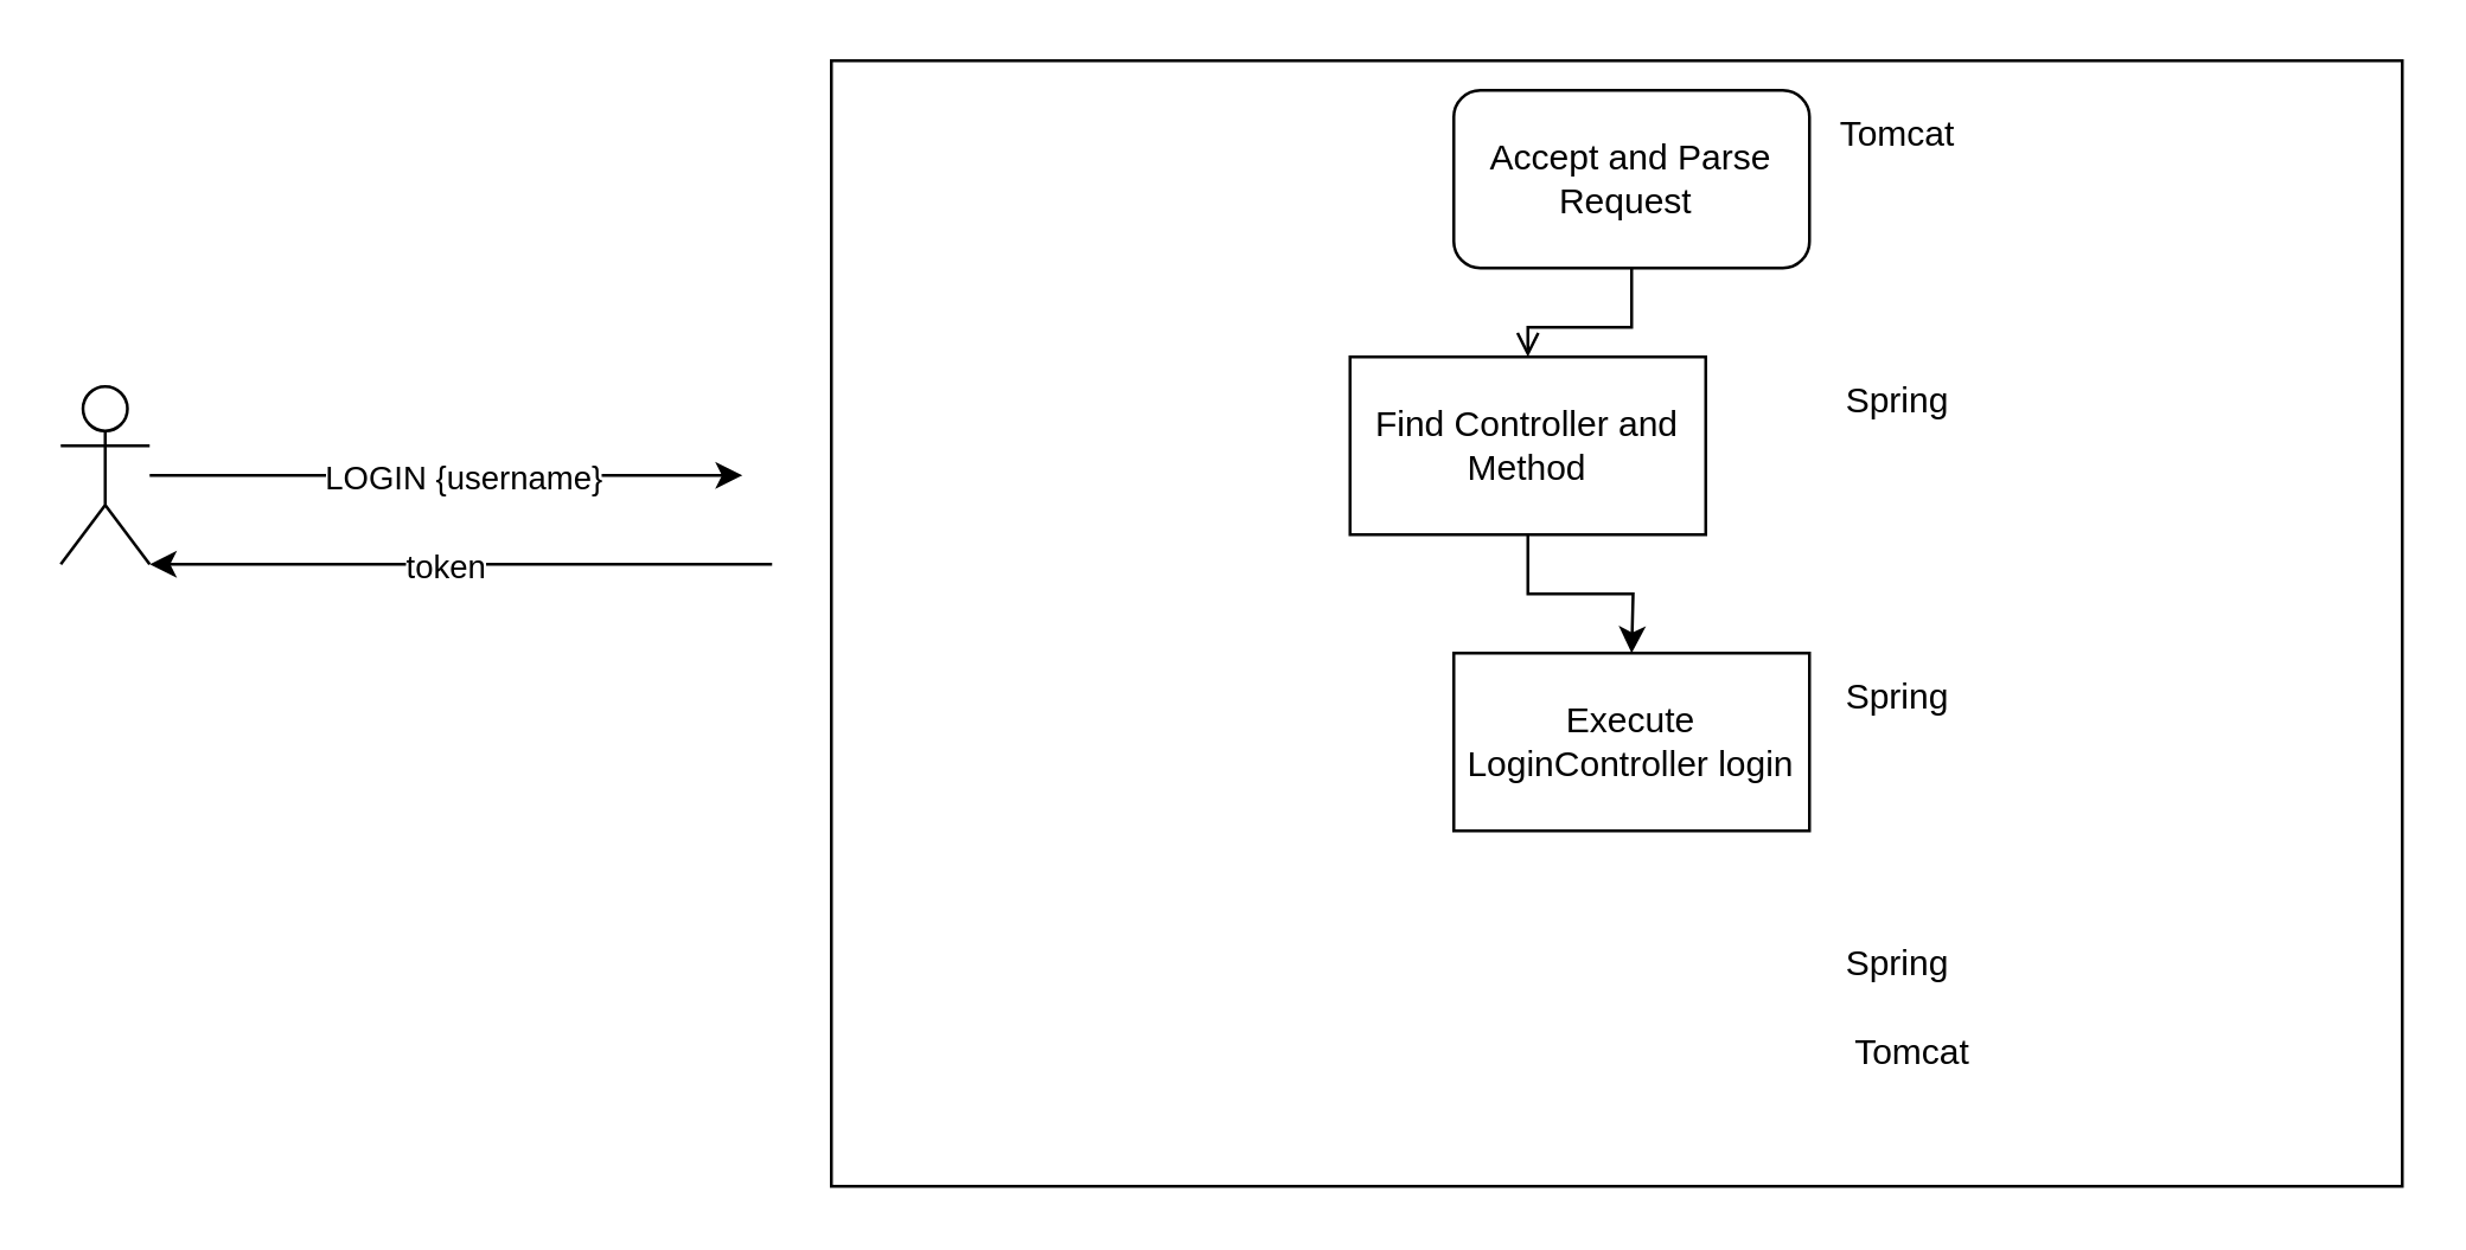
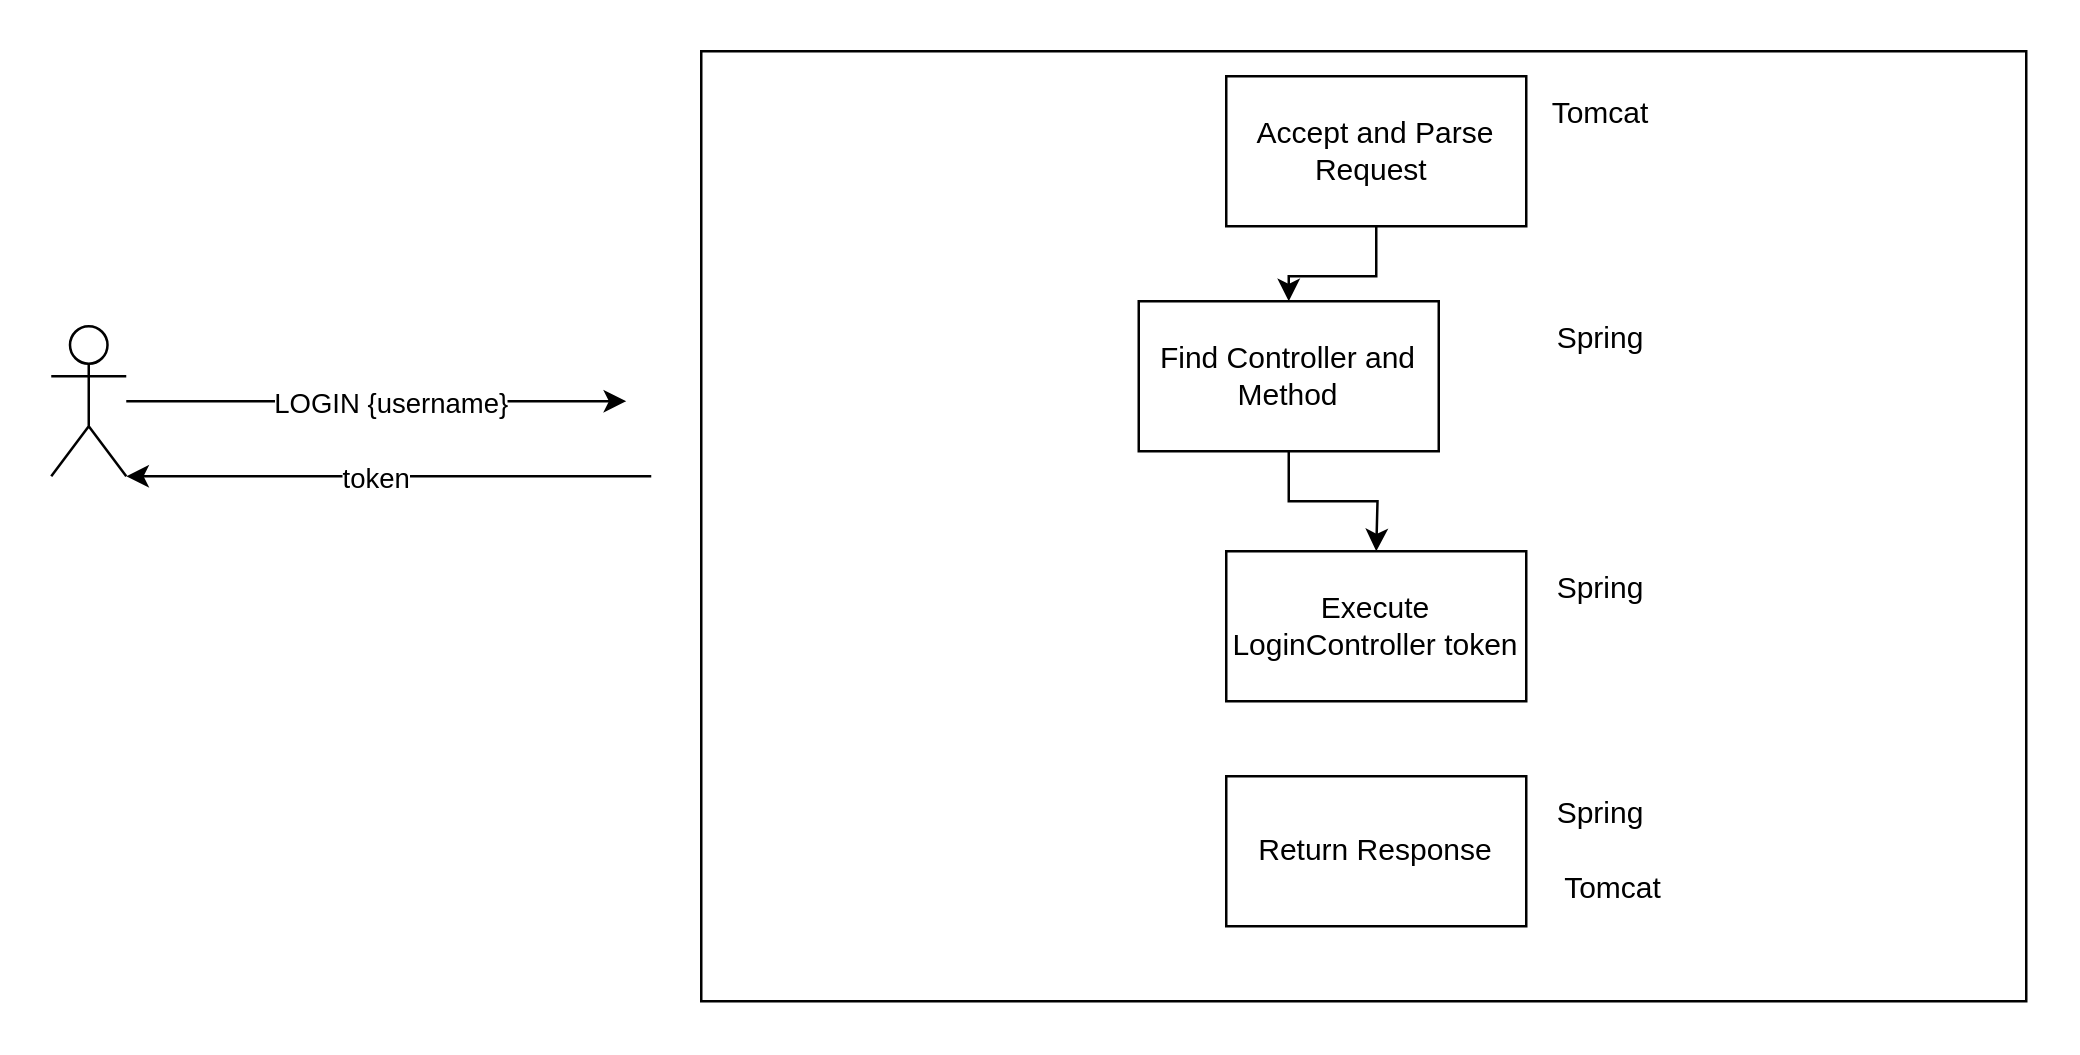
  <mxCell id="0" />
  <mxCell id="1" parent="0" />
  <mxCell id="2" value="" style="shape=umlActor;verticalLabelPosition=bottom;verticalAlign=top;html=1;outlineConnect=0;" parent="1" vertex="1"><mxGeometry x="20" y="130" width="30" height="60" as="geometry" /></mxCell>
  <mxCell id="3" style="edgeStyle=orthogonalEdgeStyle;rounded=0;orthogonalLoop=1;jettySize=auto;html=1;" parent="1" target="2" edge="1"><mxGeometry relative="1" as="geometry"><mxPoint x="260" y="190" as="sourcePoint" /><Array as="points"><mxPoint x="110" y="190" /><mxPoint x="110" y="190" /></Array></mxGeometry></mxCell>
  <mxCell id="4" value="token" style="edgeLabel;html=1;align=center;verticalAlign=middle;resizable=0;points=[];" parent="3" vertex="1" connectable="0"><mxGeometry x="0.287" y="-2" relative="1" as="geometry"><mxPoint x="24" y="2" as="offset" /></mxGeometry></mxCell>
  <mxCell id="5" value="" style="rounded=0;whiteSpace=wrap;html=1;" parent="1" vertex="1"><mxGeometry x="280" y="20" width="530" height="380" as="geometry" /></mxCell>
  <mxCell id="6" style="edgeStyle=orthogonalEdgeStyle;rounded=0;orthogonalLoop=1;jettySize=auto;html=1;" parent="1" source="2" edge="1"><mxGeometry relative="1" as="geometry"><mxPoint x="250" y="160" as="targetPoint" /></mxGeometry></mxCell>
  <mxCell id="7" value="LOGIN {username}" style="edgeLabel;html=1;align=center;verticalAlign=middle;resizable=0;points=[];" parent="6" vertex="1" connectable="0"><mxGeometry x="-0.33" relative="1" as="geometry"><mxPoint x="38" as="offset" /></mxGeometry></mxCell>
- <mxCell id="8" style="edgeStyle=orthogonalEdgeStyle;rounded=0;orthogonalLoop=1;jettySize=auto;html=1;endArrow=open;" parent="1" source="9" target="11" edge="1"><mxGeometry relative="1" as="geometry" /></mxCell>
- <mxCell id="9" value="Accept and Parse&lt;br&gt;Request&amp;nbsp;" style="whiteSpace=wrap;html=1;rounded=1;" parent="1" vertex="1"><mxGeometry x="490" y="30" width="120" height="60" as="geometry" /></mxCell>
+ <mxCell id="8" style="edgeStyle=orthogonalEdgeStyle;rounded=0;orthogonalLoop=1;jettySize=auto;html=1;" parent="1" source="9" target="11" edge="1"><mxGeometry relative="1" as="geometry" /></mxCell>
+ <mxCell id="9" value="Accept and Parse&lt;br&gt;Request&amp;nbsp;" style="rounded=0;whiteSpace=wrap;html=1;" parent="1" vertex="1"><mxGeometry x="490" y="30" width="120" height="60" as="geometry" /></mxCell>
  <mxCell id="10" style="edgeStyle=orthogonalEdgeStyle;rounded=0;orthogonalLoop=1;jettySize=auto;html=1;" parent="1" source="11" edge="1"><mxGeometry relative="1" as="geometry"><mxPoint x="550" y="220" as="targetPoint" /></mxGeometry></mxCell>
  <mxCell id="11" value="Find Controller and Method" style="rounded=0;whiteSpace=wrap;html=1;" parent="1" vertex="1"><mxGeometry x="455" y="120" width="120" height="60" as="geometry" /></mxCell>
- <mxCell id="12" value="Execute LoginController login" style="rounded=0;whiteSpace=wrap;html=1;" parent="1" vertex="1"><mxGeometry x="490" y="220" width="120" height="60" as="geometry" /></mxCell>
+ <mxCell id="12" value="Execute LoginController token" style="rounded=0;whiteSpace=wrap;html=1;" parent="1" vertex="1"><mxGeometry x="490" y="220" width="120" height="60" as="geometry" /></mxCell>
+ <mxCell id="13" value="Return Response" style="rounded=0;whiteSpace=wrap;html=1;" parent="1" vertex="1"><mxGeometry x="490" y="310" width="120" height="60" as="geometry" /></mxCell>
  <mxCell id="14" value="Tomcat" style="text;html=1;strokeColor=none;fillColor=none;align=center;verticalAlign=middle;whiteSpace=wrap;rounded=0;" parent="1" vertex="1"><mxGeometry x="610" y="30" width="60" height="30" as="geometry" /></mxCell>
  <mxCell id="15" value="Spring" style="text;html=1;strokeColor=none;fillColor=none;align=center;verticalAlign=middle;whiteSpace=wrap;rounded=0;" parent="1" vertex="1"><mxGeometry x="610" y="120" width="60" height="30" as="geometry" /></mxCell>
  <mxCell id="16" value="Spring" style="text;html=1;strokeColor=none;fillColor=none;align=center;verticalAlign=middle;whiteSpace=wrap;rounded=0;" parent="1" vertex="1"><mxGeometry x="610" y="220" width="60" height="30" as="geometry" /></mxCell>
  <mxCell id="17" value="Spring" style="text;html=1;strokeColor=none;fillColor=none;align=center;verticalAlign=middle;whiteSpace=wrap;rounded=0;" parent="1" vertex="1"><mxGeometry x="610" y="310" width="60" height="30" as="geometry" /></mxCell>
  <mxCell id="18" value="Tomcat" style="text;html=1;strokeColor=none;fillColor=none;align=center;verticalAlign=middle;whiteSpace=wrap;rounded=0;" parent="1" vertex="1"><mxGeometry x="615" y="340" width="60" height="30" as="geometry" /></mxCell>
